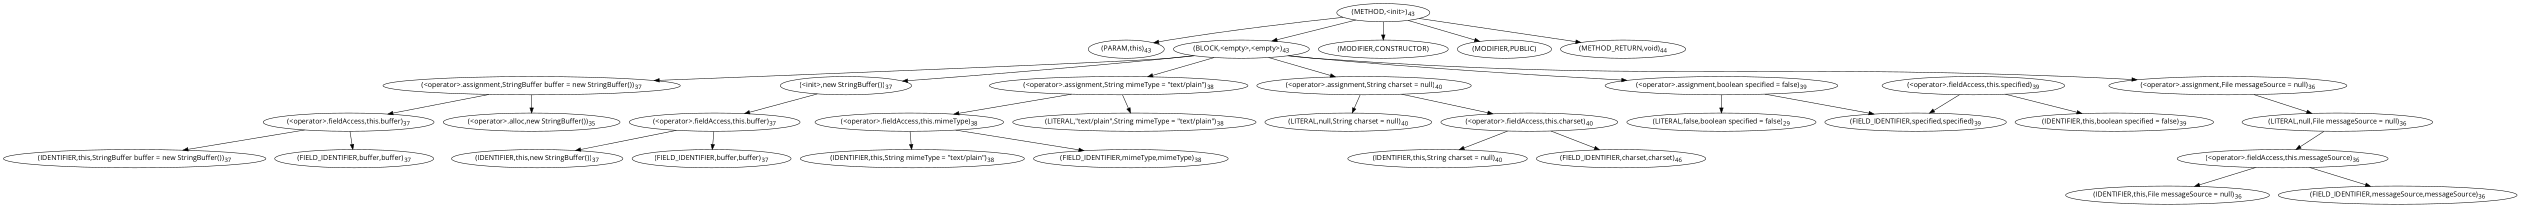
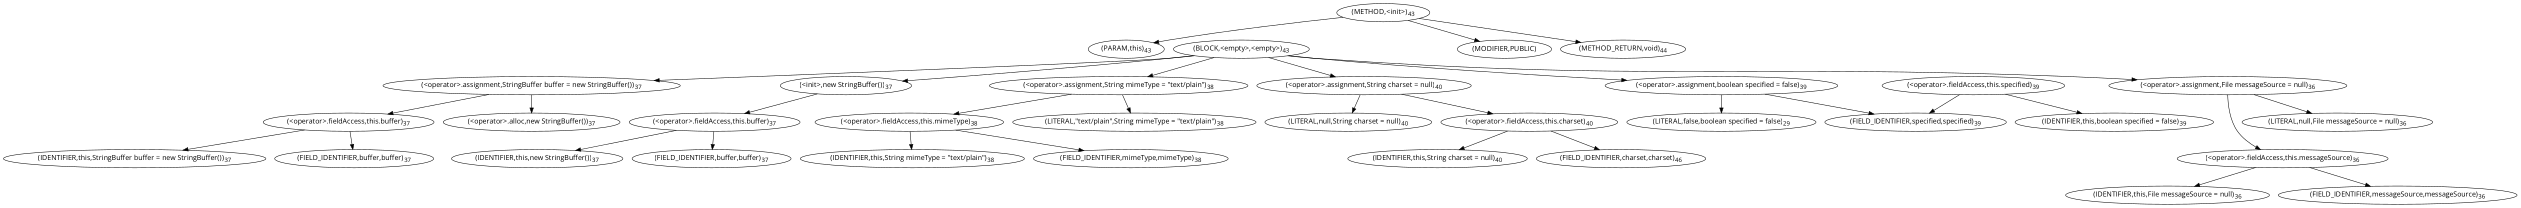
  digraph {
    fontname="Open Sans"
    node [fontname="Open Sans"]
    edge [fontname="Open Sans"]
    n1 [label=<(METHOD,&lt;init&gt;)<SUB>43</SUB>>]
    n2 [label=<(PARAM,this)<SUB>43</SUB>>]
    n3 [label=<(BLOCK,&lt;empty&gt;,&lt;empty&gt;)<SUB>43</SUB>>]
-   n4 [label=<(MODIFIER,CONSTRUCTOR)>]
    n5 [label=<(MODIFIER,PUBLIC)>]
    n6 [label=<(METHOD_RETURN,void)<SUB>44</SUB>>]
    n7 [label=<(&lt;operator&gt;.assignment,File messageSource = null)<SUB>36</SUB>>]
    n8 [label=<(&lt;operator&gt;.assignment,StringBuffer buffer = new StringBuffer())<SUB>37</SUB>>]
    n9 [label=<(&lt;init&gt;,new StringBuffer())<SUB>37</SUB>>]
    n10 [label=<(&lt;operator&gt;.assignment,String mimeType = &quot;text/plain&quot;)<SUB>38</SUB>>]
    n11 [label=<(&lt;operator&gt;.assignment,boolean specified = false)<SUB>39</SUB>>]
    n12 [label=<(&lt;operator&gt;.assignment,String charset = null)<SUB>40</SUB>>]
    n13 [label=<(&lt;operator&gt;.fieldAccess,this.messageSource)<SUB>36</SUB>>]
    n14 [label=<(LITERAL,null,File messageSource = null)<SUB>36</SUB>>]
    n15 [label=<(&lt;operator&gt;.fieldAccess,this.buffer)<SUB>37</SUB>>]
-   n16 [label=<(&lt;operator&gt;.alloc,new StringBuffer())<SUB>35</SUB>>]
+   n16 [label=<(&lt;operator&gt;.alloc,new StringBuffer())<SUB>37</SUB>>]
    n17 [label=<(&lt;operator&gt;.fieldAccess,this.buffer)<SUB>37</SUB>>]
    n18 [label=<(&lt;operator&gt;.fieldAccess,this.mimeType)<SUB>38</SUB>>]
    n19 [label=<(LITERAL,&quot;text/plain&quot;,String mimeType = &quot;text/plain&quot;)<SUB>38</SUB>>]
    n20 [label=<(LITERAL,false,boolean specified = false)<SUB>29</SUB>>]
    n21 [label=<(FIELD_IDENTIFIER,specified,specified)<SUB>39</SUB>>]
    n22 [label=<(&lt;operator&gt;.fieldAccess,this.charset)<SUB>40</SUB>>]
    n23 [label=<(LITERAL,null,String charset = null)<SUB>40</SUB>>]
    n24 [label=<(IDENTIFIER,this,File messageSource = null)<SUB>36</SUB>>]
    n25 [label=<(FIELD_IDENTIFIER,messageSource,messageSource)<SUB>36</SUB>>]
    n26 [label=<(IDENTIFIER,this,StringBuffer buffer = new StringBuffer())<SUB>37</SUB>>]
    n27 [label=<(FIELD_IDENTIFIER,buffer,buffer)<SUB>37</SUB>>]
    n28 [label=<(IDENTIFIER,this,new StringBuffer())<SUB>37</SUB>>]
    n29 [label=<(FIELD_IDENTIFIER,buffer,buffer)<SUB>37</SUB>>]
    n30 [label=<(IDENTIFIER,this,String mimeType = &quot;text/plain&quot;)<SUB>38</SUB>>]
    n31 [label=<(FIELD_IDENTIFIER,mimeType,mimeType)<SUB>38</SUB>>]
    n32 [label=<(&lt;operator&gt;.fieldAccess,this.specified)<SUB>39</SUB>>]
    n33 [label=<(IDENTIFIER,this,boolean specified = false)<SUB>39</SUB>>]
    n34 [label=<(IDENTIFIER,this,String charset = null)<SUB>40</SUB>>]
    n35 [label=<(FIELD_IDENTIFIER,charset,charset)<SUB>46</SUB>>]
    n1 -> n2
-   n1 -> n3
-   n1 -> n4
    n1 -> n5
    n1 -> n6
    n3 -> n7
    n3 -> n8
    n3 -> n9
    n3 -> n10
    n3 -> n11
    n3 -> n12
-   n14 -> n13
+   n7 -> n13
    n7 -> n14
    n8 -> n15
    n8 -> n16
    n9 -> n17
    n10 -> n18
    n10 -> n19
    n11 -> n20
    n11 -> n21
    n12 -> n22
    n12 -> n23
    n13 -> n24
    n13 -> n25
    n15 -> n26
    n15 -> n27
    n17 -> n28
    n17 -> n29
    n18 -> n30
    n18 -> n31
    n22 -> n34
    n22 -> n35
    n32 -> n21
    n32 -> n33
  }
